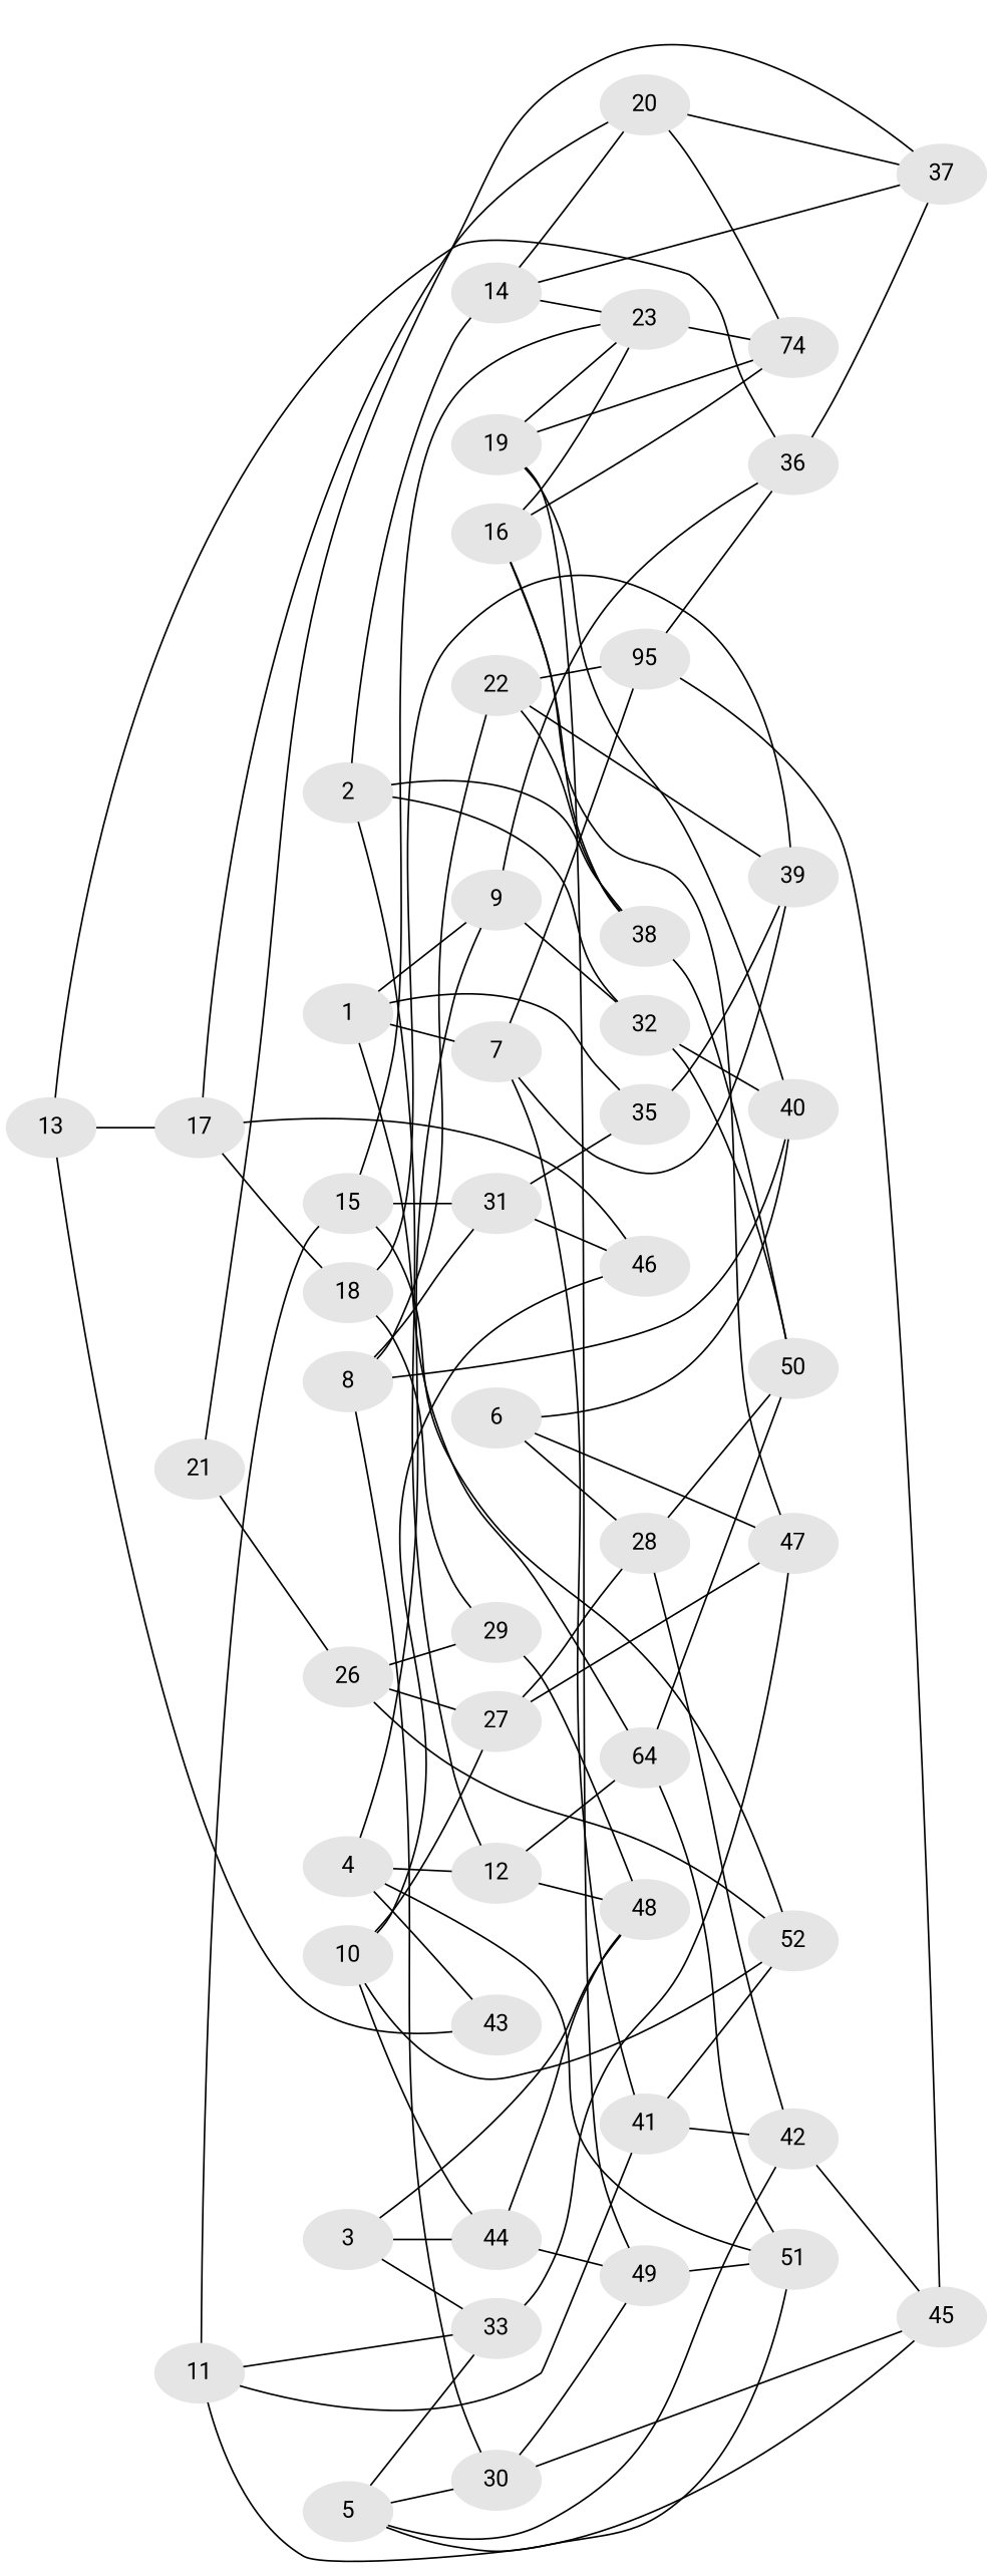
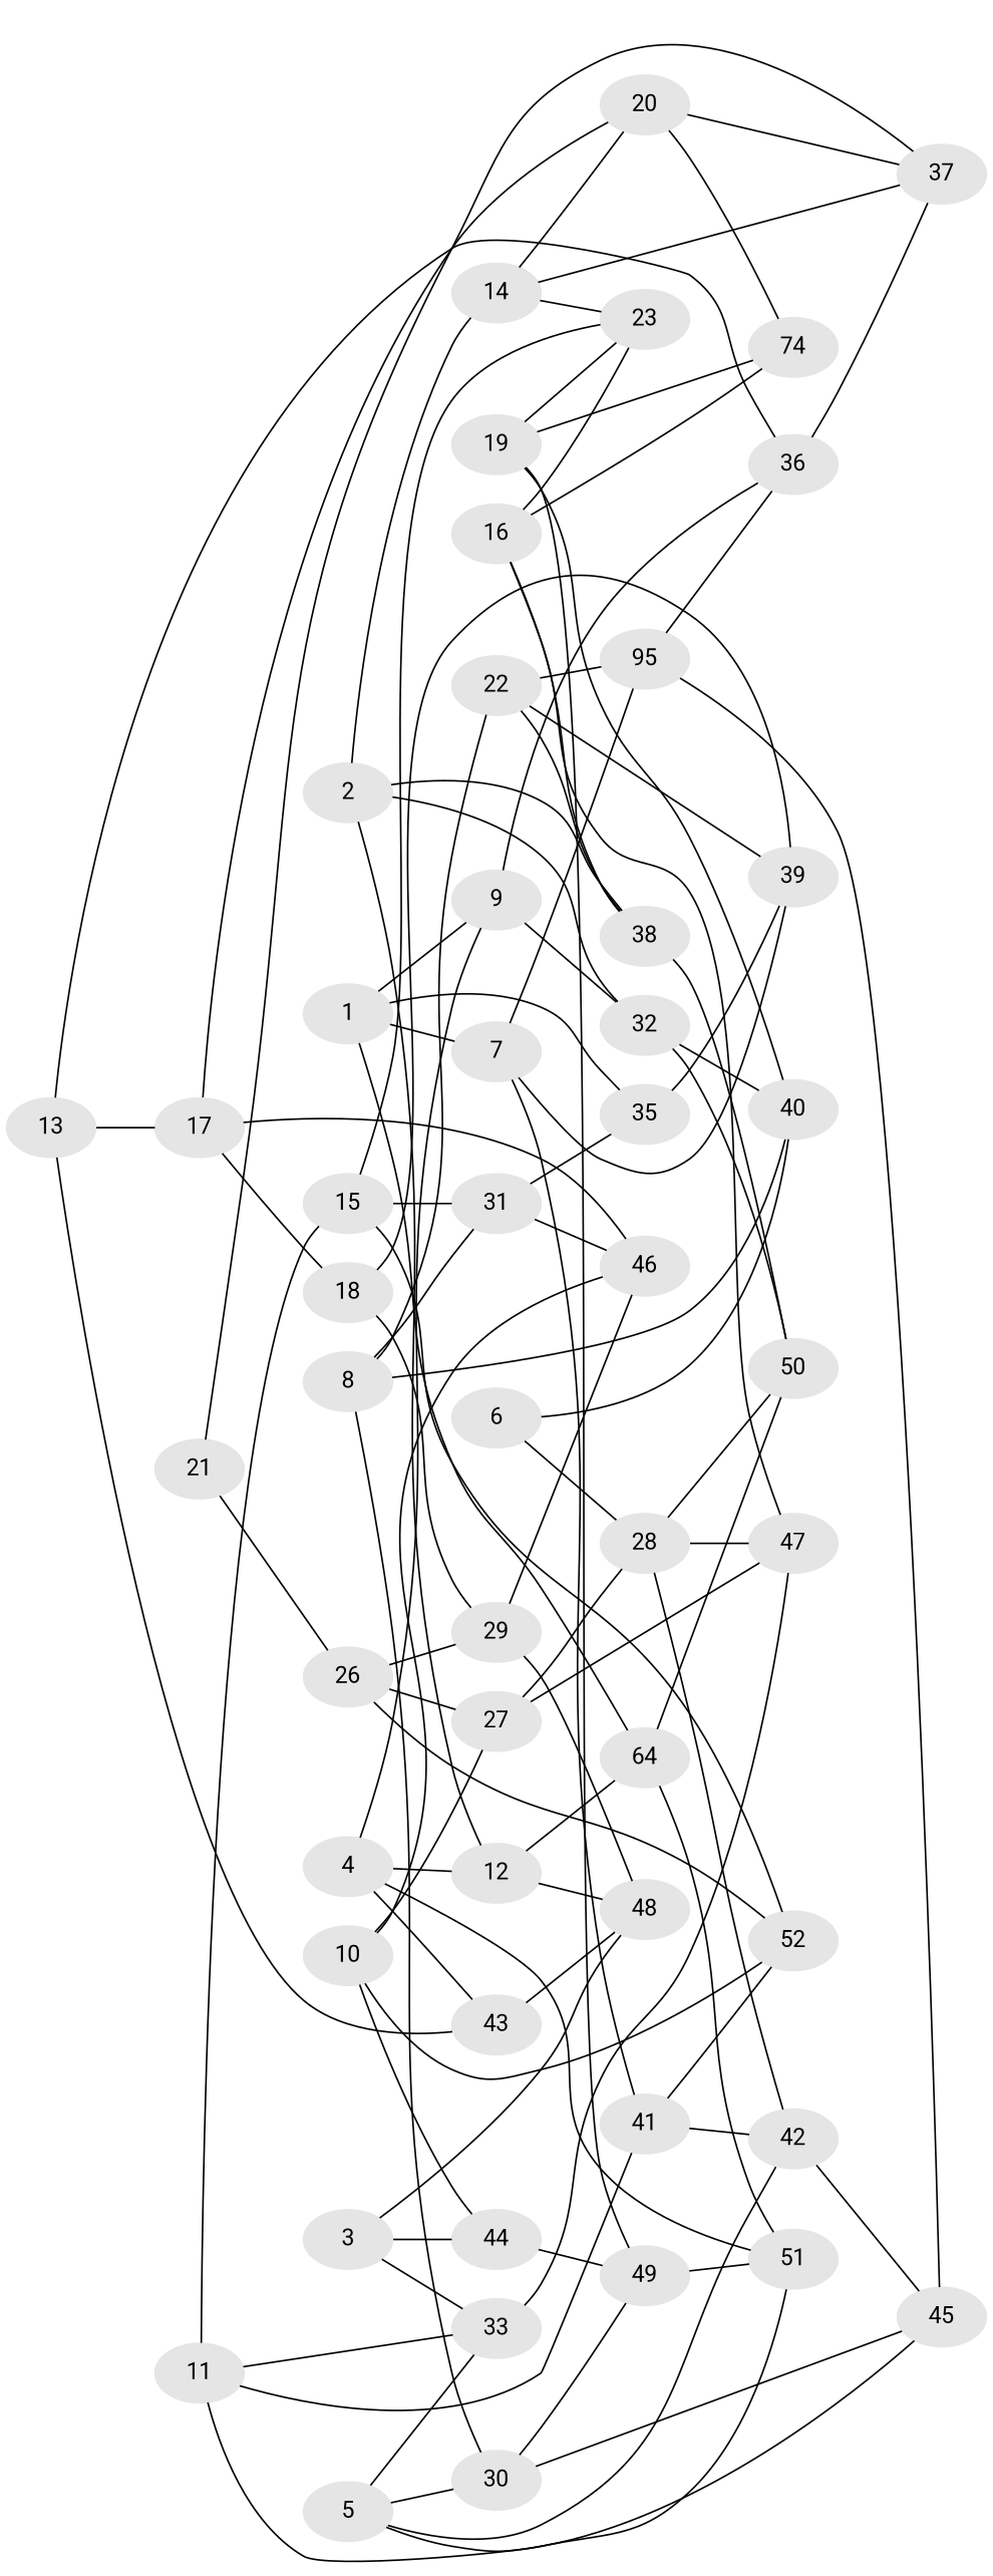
  graph {
    fontname=Roboto
    rankdir=LR
    node [color=gray90 fontname=Roboto style=filled]
    edge [fontname=Roboto]
    1
    7
    9
    n4 [label=64]
    35
    n6 [label=95]
    39
    41
    32
    36
    51
    50
    2
    12
    14
    38
    48
    20
    37
    23
    40
    3
    33
    44
    13
    43
    17
    47
    49
    4
    5
    30
    42
    45
    6
    28
    21
    26
    52
    8
    22
    31
    46
    10
    27
    11
    15
    18
    29
    n50 [label=74]
    16
    19
    1 -- 7
    1 -- 9
    1 -- n4
    1 -- 35
    7 -- n6
    7 -- 39
    7 -- 41
    9 -- 32
    9 -- 36
    n4 -- 51
    n4 -- 50
    35 -- 39
    n6 -- 36
    n6 -- 45
    41 -- 42
    41 -- 52
    32 -- 50
    32 -- 40
    36 -- 37
    2 -- 32
    2 -- 12
    2 -- 14
    2 -- 38
    12 -- n4
    12 -- 48
    14 -- 20
    14 -- 37
    14 -- 23
    38 -- 50
    20 -- 37
    20 -- n50
-   23 -- n50
    3 -- 48
    3 -- 33
    3 -- 44
    33 -- 47
    44 -- 49
    13 -- 36
    13 -- 43
    13 -- 17
-   44 -- 48
+   43 -- 48
    17 -- 20
    17 -- 46
    17 -- 18
    49 -- 51
    4 -- 9
    4 -- 51
    4 -- 12
    4 -- 43
    5 -- 33
    5 -- 30
    5 -- 42
    5 -- 45
    30 -- 49
    30 -- 45
    42 -- 45
    6 -- 40
-   6 -- 47
+   28 -- 47
    6 -- 28
    28 -- 50
    28 -- 42
    21 -- 37
    21 -- 26
    26 -- 52
    26 -- 27
    26 -- 29
    8 -- 40
    8 -- 30
    8 -- 22
    8 -- 31
    22 -- n6
    22 -- 39
    22 -- 38
    31 -- 35
    31 -- 46
    10 -- 44
    10 -- 52
    10 -- 46
    10 -- 27
    27 -- 47
    27 -- 28
    11 -- 41
    11 -- 51
    11 -- 33
    11 -- 15
    15 -- 23
    15 -- 52
    15 -- 31
    18 -- 39
    18 -- 29
    29 -- 48
+   29 -- 46
    16 -- 38
    16 -- 23
    16 -- 47
    16 -- n50
    19 -- 23
    19 -- 40
    19 -- 49
    19 -- n50
  }
